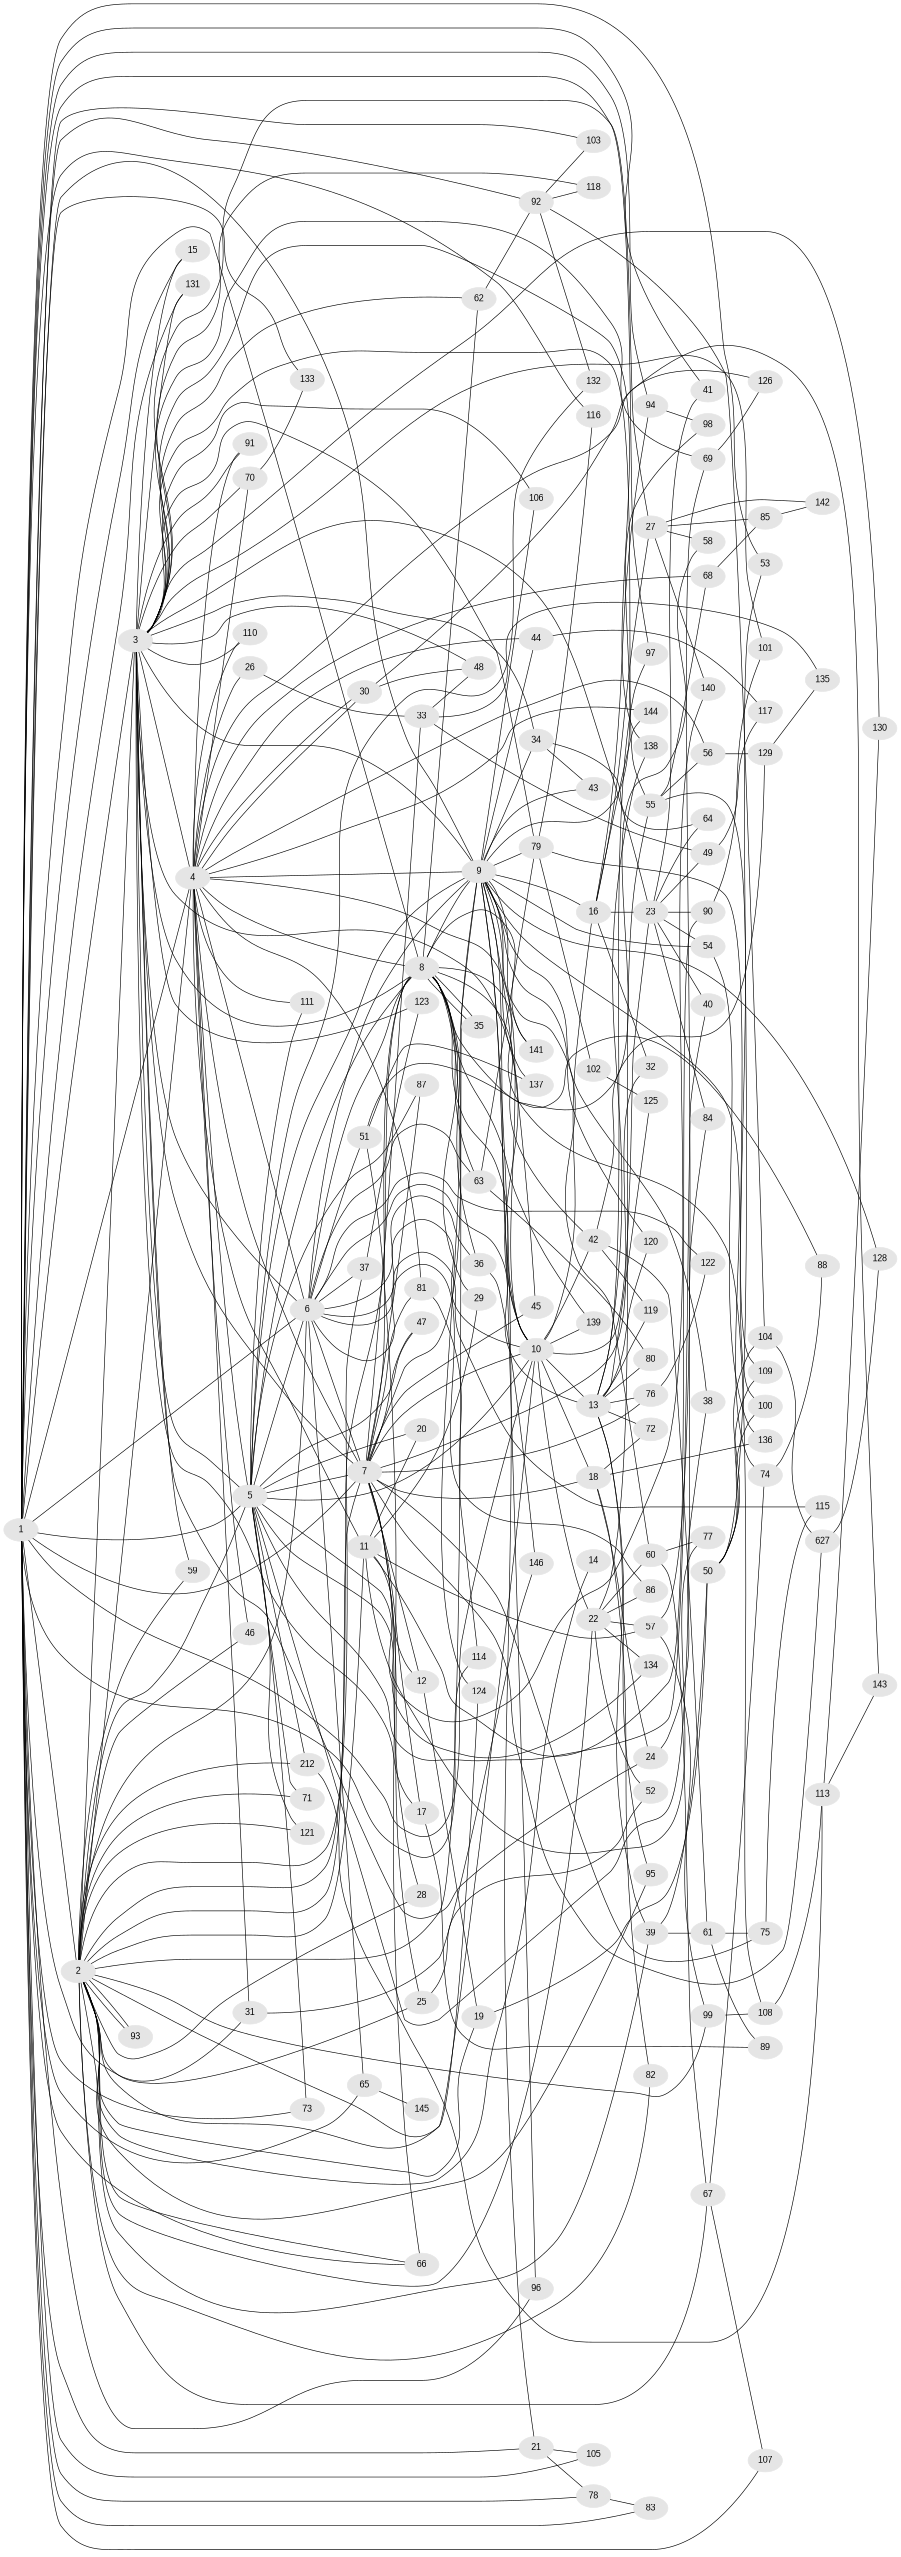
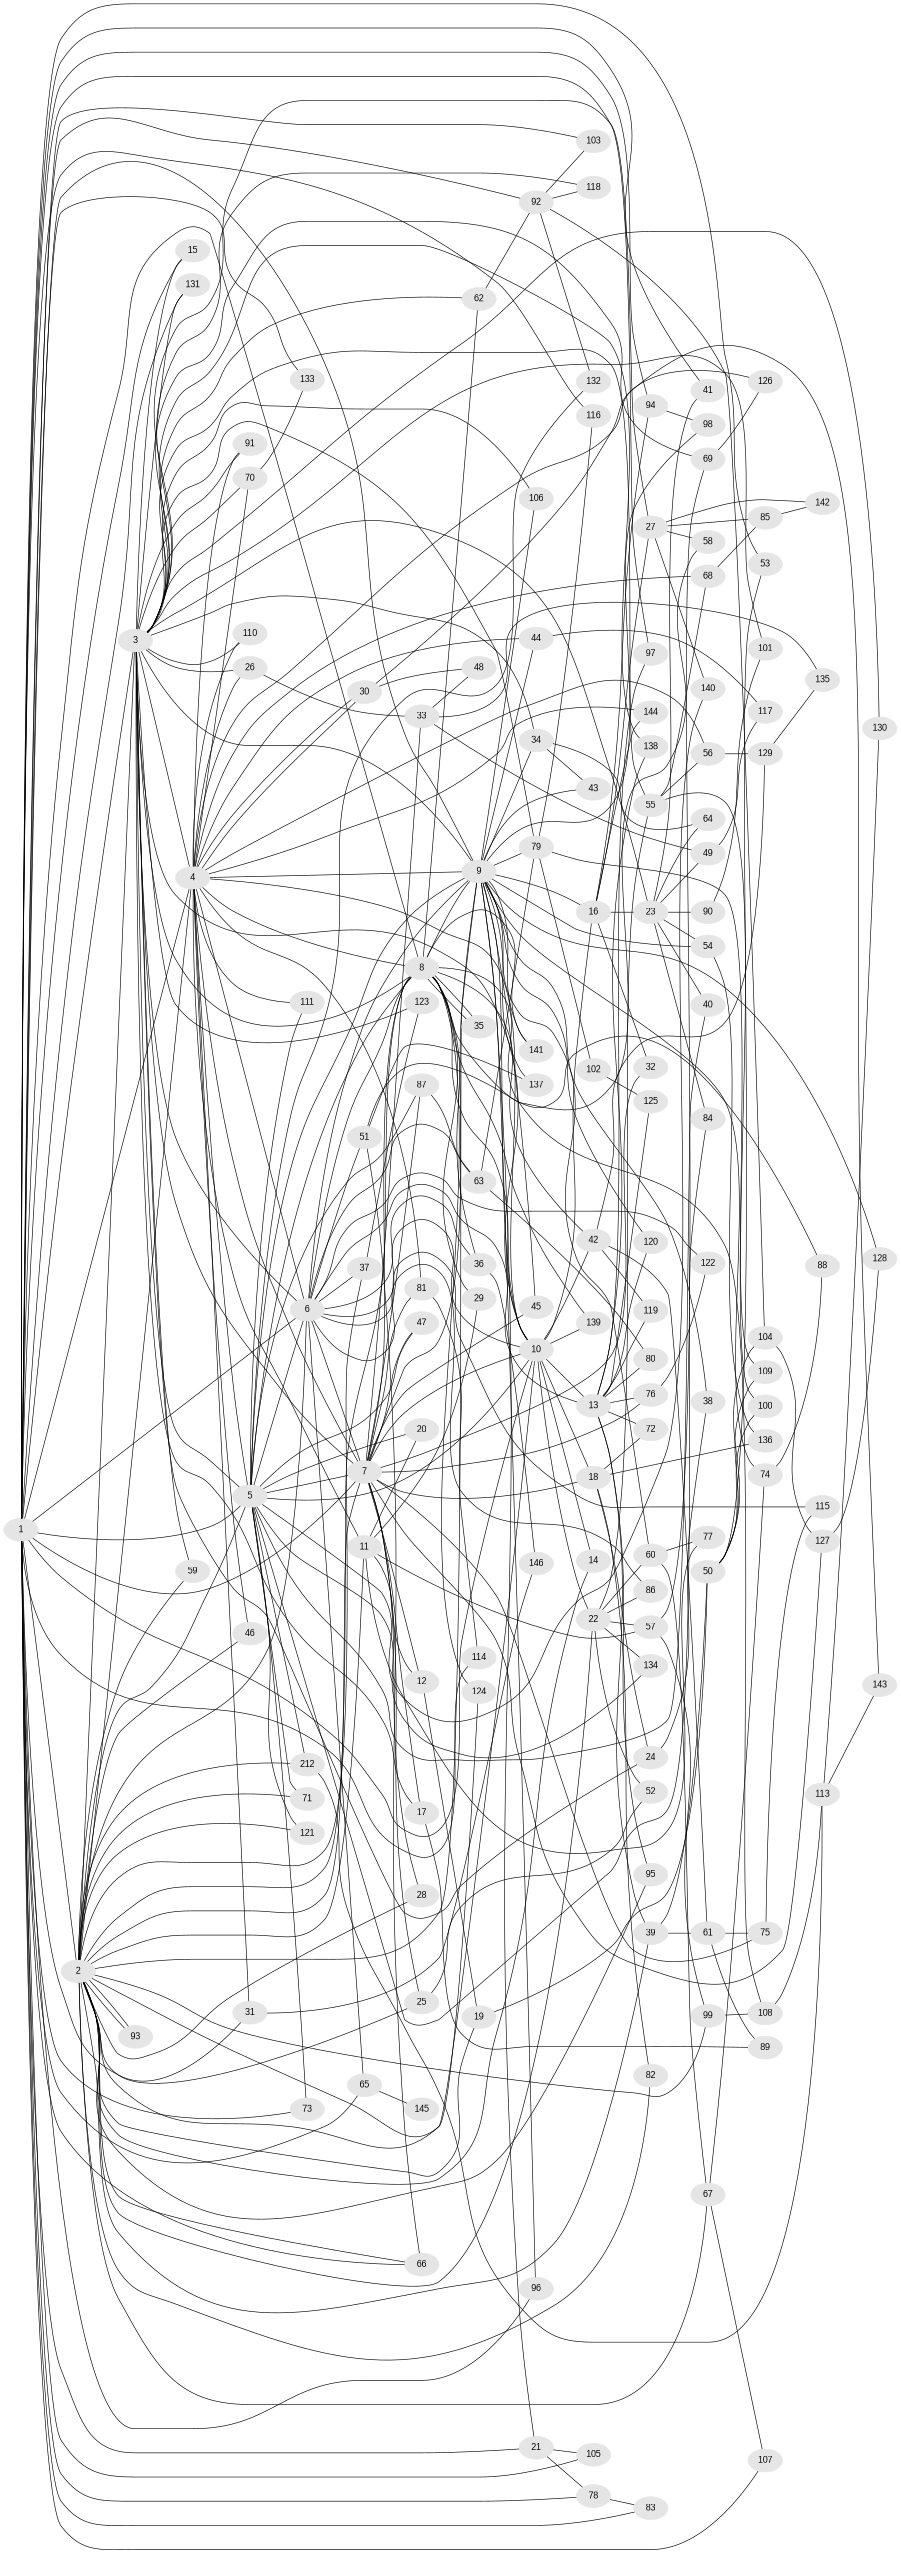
  graph {
    fontname="Liberation Sans"
    rankdir=LR
    node [color=gray90 fontname="Liberation Sans" style=filled]
    edge [fontname="Liberation Sans"]
    1
    2
    3
    4
    5
    6
    7
    8
    9
    10
    15
    21
    31
    41
    53
    65
    66
    73
    78
    83
    92
    94
    96
    97
    103
    105
    107
    114
    116
    131
    133
    11
    14
    19
    22
    25
    28
    37
    39
    46
    59
    67
    71
    82
    93
    95
    99
    n48 [label=212]
    121
    124
    17
    23
    24
    26
    27
    34
    55
    62
    69
    70
    79
    91
    101
    106
    110
    118
    123
    130
    138
    30
    44
    56
    68
    81
    111
    126
    144
    20
    40
    47
    84
    87
    132
    134
    140
    51
    13
    36
    63
    86
    115
    122
    12
    18
    32
    33
    45
    75
    76
-   127 [label=627]
+   127
    29
    35
    42
    88
    108
    139
    141
    16
    38
    43
    54
    60
    74
    98
    120
    128
    137
    146
    145
    104
    57
    77
    90
    50
    52
    61
    58
    113
    89
    49
    64
    85
    142
    109
    100
    102
    48
    143
    117
    129
    72
    80
    119
    125
    136
    135
    1 -- 2
    1 -- 3
    1 -- 4
    1 -- 5
    1 -- 6
    1 -- 7
    1 -- 8
    1 -- 9
    1 -- 10
    1 -- 15
    1 -- 21
    1 -- 31
    1 -- 41
    1 -- 53
    1 -- 65
    1 -- 66
    1 -- 73
    1 -- 78
    1 -- 83
    1 -- 92
    1 -- 94
    1 -- 96
    1 -- 97
    1 -- 103
    1 -- 105
    1 -- 107
    1 -- 114
    1 -- 116
    1 -- 131
    1 -- 133
    2 -- 3
    2 -- 4
    2 -- 5
    2 -- 6
    2 -- 7
    2 -- 8
    2 -- 9
    2 -- 10
    2 -- 66
    2 -- 11
    2 -- 14
    2 -- 19
    2 -- 22
    2 -- 25
    2 -- 28
    2 -- 37
    2 -- 39
    2 -- 46
    2 -- 59
    2 -- 67
    2 -- 71
    2 -- 82
    2 -- 93
    2 -- 93
    2 -- 95
    2 -- 99
    2 -- n48
    2 -- 121
    2 -- 124
    3 -- 4
    3 -- 5
    3 -- 6
    3 -- 7
    3 -- 8
    3 -- 9
    3 -- 10
    3 -- 15
    3 -- 131
    3 -- 59
    3 -- 17
    3 -- 23
    3 -- 24
-   3 -- 48
+   3 -- 26
    3 -- 27
    3 -- 34
    3 -- 55
    3 -- 62
    3 -- 69
    3 -- 70
    3 -- 79
    3 -- 91
    3 -- 101
    3 -- 106
    3 -- 110
    3 -- 118
    3 -- 123
    3 -- 130
    3 -- 138
    4 -- 5
    4 -- 6
    4 -- 7
    4 -- 8
    4 -- 9
    4 -- 10
    4 -- 31
    4 -- 11
    4 -- 46
    4 -- 26
    4 -- 70
    4 -- 91
    4 -- 110
    4 -- 30
    4 -- 30
    4 -- 44
    4 -- 56
    4 -- 68
    4 -- 81
    4 -- 111
    4 -- 126
    4 -- 144
    5 -- 6
    5 -- 7
    5 -- 8
    5 -- 9
    5 -- 10
    5 -- 73
    5 -- 71
    5 -- n48
    5 -- 121
    5 -- 111
    5 -- 20
    5 -- 40
    5 -- 47
    5 -- 84
    5 -- 87
    5 -- 132
    5 -- 134
    5 -- 140
    6 -- 7
    6 -- 8
    6 -- 9
    6 -- 10
    6 -- 65
    6 -- 37
    6 -- 51
    6 -- 13
    6 -- 36
    6 -- 63
    6 -- 86
    6 -- 115
    6 -- 122
    7 -- 8
    7 -- 9
    7 -- 10
    7 -- 25
    7 -- 28
    7 -- 17
    7 -- 81
    7 -- 47
    7 -- 87
    7 -- 12
    7 -- 18
    7 -- 32
    7 -- 33
    7 -- 45
    7 -- 75
    7 -- 76
    7 -- 127
    8 -- 9
    8 -- 10
    8 -- 124
    8 -- 62
    8 -- 36
-   8 -- 63
+   87 -- 63
    8 -- 29
    8 -- 35
    8 -- 35
    8 -- 42
    8 -- 88
    8 -- 108
    8 -- 139
    8 -- 141
    9 -- 10
    9 -- 21
    9 -- 96
    9 -- 34
    9 -- 79
    9 -- 106
    9 -- 44
    9 -- 45
    9 -- 141
    9 -- 16
    9 -- 38
    9 -- 43
    9 -- 54
    9 -- 60
    9 -- 74
    9 -- 98
    9 -- 120
    9 -- 128
    9 -- 137
-   10 -- 23
+   10 -- 14
    10 -- 22
    10 -- 13
    10 -- 18
    10 -- 42
    10 -- 139
    10 -- 16
    21 -- 78
    21 -- 105
    31 -- 146
    65 -- 145
    78 -- 83
    92 -- 103
    92 -- 118
    92 -- 132
    92 -- 104
    94 -- 98
    11 -- 20
    11 -- 12
    11 -- 29
    11 -- 57
    11 -- 77
-   11 -- 90
    19 -- 50
    22 -- 55
    22 -- 134
    22 -- 86
    22 -- 60
    22 -- 57
    22 -- 52
    25 -- 52
    37 -- 123
    39 -- 50
    39 -- 61
    67 -- 107
    67 -- 74
    99 -- 108
    n48 -- 113
    17 -- 89
    23 -- 41
    23 -- 40
    23 -- 84
    23 -- 54
    23 -- 90
    23 -- 49
    23 -- 64
    24 -- 38
    26 -- 33
    27 -- 140
    27 -- 58
    27 -- 85
    27 -- 142
    34 -- 43
    34 -- 64
    55 -- 56
    55 -- 68
    55 -- 109
    62 -- 92
    69 -- 126
    70 -- 133
    79 -- 116
    79 -- 100
    79 -- 102
    30 -- 48
    30 -- 143
    44 -- 117
    56 -- 129
    68 -- 85
    81 -- 114
    51 -- 66
    51 -- 137
    51 -- 58
    13 -- 97
    13 -- 39
    13 -- 95
    13 -- 138
    13 -- 76
    13 -- 120
    13 -- 72
    13 -- 80
    13 -- 119
    13 -- 125
    36 -- 146
    63 -- 79
    63 -- 80
    12 -- 19
    18 -- 82
    18 -- 24
    18 -- 72
    18 -- 136
    33 -- 49
    33 -- 48
    33 -- 135
    75 -- 115
    76 -- 122
    127 -- 128
    42 -- 61
    42 -- 129
    42 -- 119
    108 -- 113
    16 -- 94
    16 -- 23
    16 -- 27
    16 -- 144
    16 -- 32
    54 -- 136
    60 -- 67
    60 -- 77
    74 -- 88
    104 -- 127
    57 -- 99
    57 -- 69
    90 -- 101
    50 -- 53
    50 -- 104
    50 -- 109
    50 -- 100
    61 -- 75
    61 -- 89
    113 -- 130
    113 -- 143
    49 -- 117
    85 -- 142
    102 -- 125
    129 -- 135
  }
